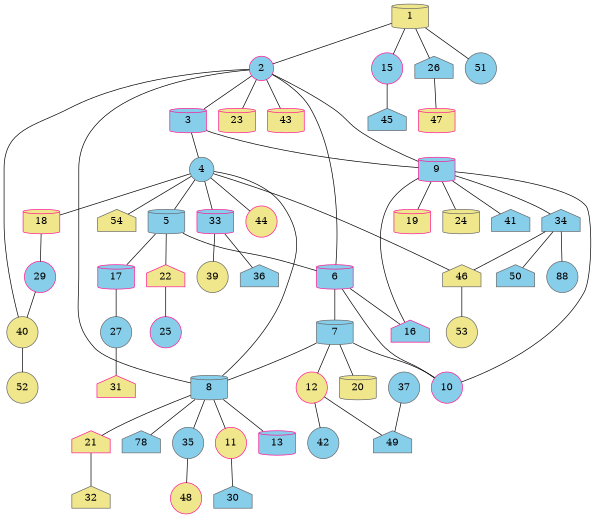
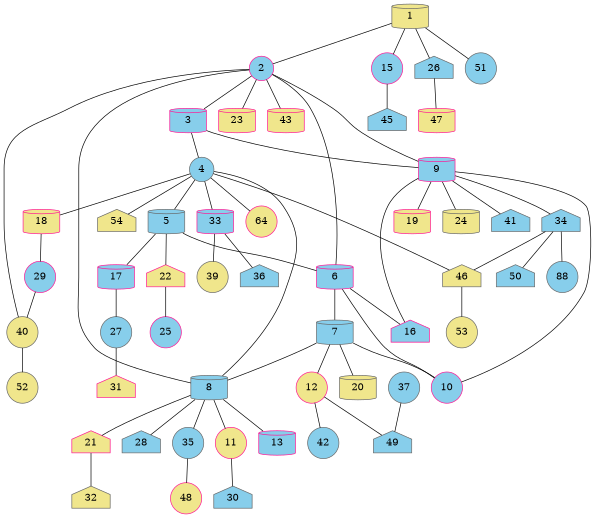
  graph {
    node [color=gray40 fillcolor=skyblue shape=circle style=filled]
    1 [fillcolor=khaki shape=cylinder]
    2 [color=deeppink]
    15 [color=deeppink]
    26 [shape=house]
    51
    3 [color=deeppink shape=cylinder]
    6 [color=deeppink shape=cylinder]
    8 [shape=cylinder]
    9 [color=deeppink shape=cylinder]
    23 [color=deeppink fillcolor=khaki shape=cylinder]
    40 [fillcolor=khaki]
    43 [color=deeppink fillcolor=khaki shape=cylinder]
    45 [shape=house]
    47 [color=deeppink fillcolor=khaki shape=cylinder]
    4
    7 [shape=cylinder]
    10 [color=deeppink]
    16 [color=deeppink shape=house]
    11 [color=deeppink fillcolor=khaki]
    13 [color=deeppink shape=cylinder]
    21 [color=deeppink fillcolor=khaki shape=house]
-   28 [shape=house label=78]
+   28 [shape=house]
    35
    19 [color=deeppink fillcolor=khaki shape=cylinder]
    24 [fillcolor=khaki shape=cylinder]
    34 [shape=house]
    41 [shape=house]
    52 [fillcolor=khaki]
    5 [shape=cylinder]
    18 [color=deeppink fillcolor=khaki shape=cylinder]
    33 [color=deeppink shape=cylinder]
-   44 [color=deeppink fillcolor=khaki]
+   44 [color=deeppink fillcolor=khaki label=64]
    46 [fillcolor=khaki shape=house]
    54 [fillcolor=khaki shape=house]
    17 [color=deeppink shape=cylinder]
    22 [color=deeppink fillcolor=khaki shape=house]
    29 [color=deeppink]
    36 [shape=house]
    39 [fillcolor=khaki]
    53 [fillcolor=khaki]
    27
    25 [color=deeppink]
    12 [color=deeppink fillcolor=khaki]
    20 [fillcolor=khaki shape=cylinder]
    42
    49 [shape=house]
    30 [shape=house]
    32 [fillcolor=khaki shape=house]
    48 [color=deeppink fillcolor=khaki]
    n50 [label=88]
    50 [shape=house]
    37
    31 [color=deeppink fillcolor=khaki shape=house]
    1 -- 2
    1 -- 15
    1 -- 26
    1 -- 51
    2 -- 3
    2 -- 6
    2 -- 8
    2 -- 9
    2 -- 23
    2 -- 40
    2 -- 43
    15 -- 45
    26 -- 47
    3 -- 9
    3 -- 4
    6 -- 7
    6 -- 10
    6 -- 16
    8 -- 11
    8 -- 13
    8 -- 21
    8 -- 28
    8 -- 35
    9 -- 10
    9 -- 16
    9 -- 19
    9 -- 24
    9 -- 34
    9 -- 41
    40 -- 52
    4 -- 8
    4 -- 5
    4 -- 18
    4 -- 33
    4 -- 44
    4 -- 46
    4 -- 54
    7 -- 8
    7 -- 10
    7 -- 12
    7 -- 20
    11 -- 30
    21 -- 32
    35 -- 48
    34 -- 46
    34 -- n50
    34 -- 50
    5 -- 6
    5 -- 17
    5 -- 22
    18 -- 29
    33 -- 36
    33 -- 39
    46 -- 53
    17 -- 27
    22 -- 25
    29 -- 40
    27 -- 31
    12 -- 42
    12 -- 49
    37 -- 49
  }
